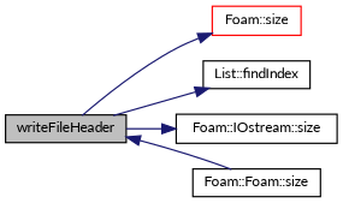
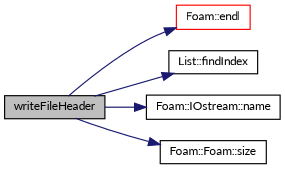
  digraph {
    fontname=Lato
    rankdir=LR
    node [color=black fontname=Lato fontsize=10 shape=record]
    edge [color=midnightblue fontname=Lato fontsize=10 labelfontname=FreeSans labelfontsize=10 style=solid]
    n1 [fillcolor=grey75 fontcolor=black height=0.2 label=writeFileHeader style=filled width=0.4]
-   n2 [color=red height=0.2 label="Foam::size" width=0.4]
+   n2 [color=red height=0.2 label="Foam::endl" width=0.4]
    n3 [height=0.2 label="List::findIndex" width=0.4]
-   n4 [height=0.2 label="Foam::IOstream::size" width=0.4]
+   n4 [height=0.2 label="Foam::IOstream::name" width=0.4]
    n5 [height=0.2 label="Foam::Foam::size" width=0.4]
    n1 -> n2
    n1 -> n3
    n1 -> n4
-   n5 -> n1
+   n1 -> n5
  }
